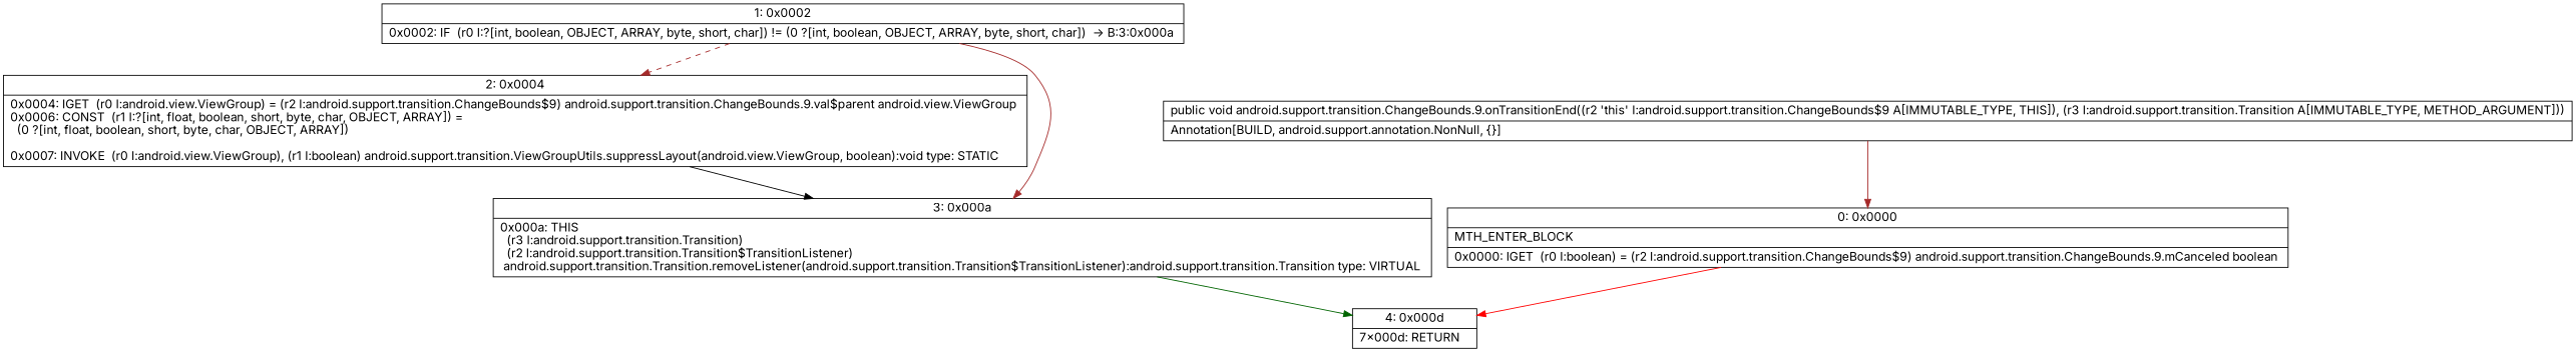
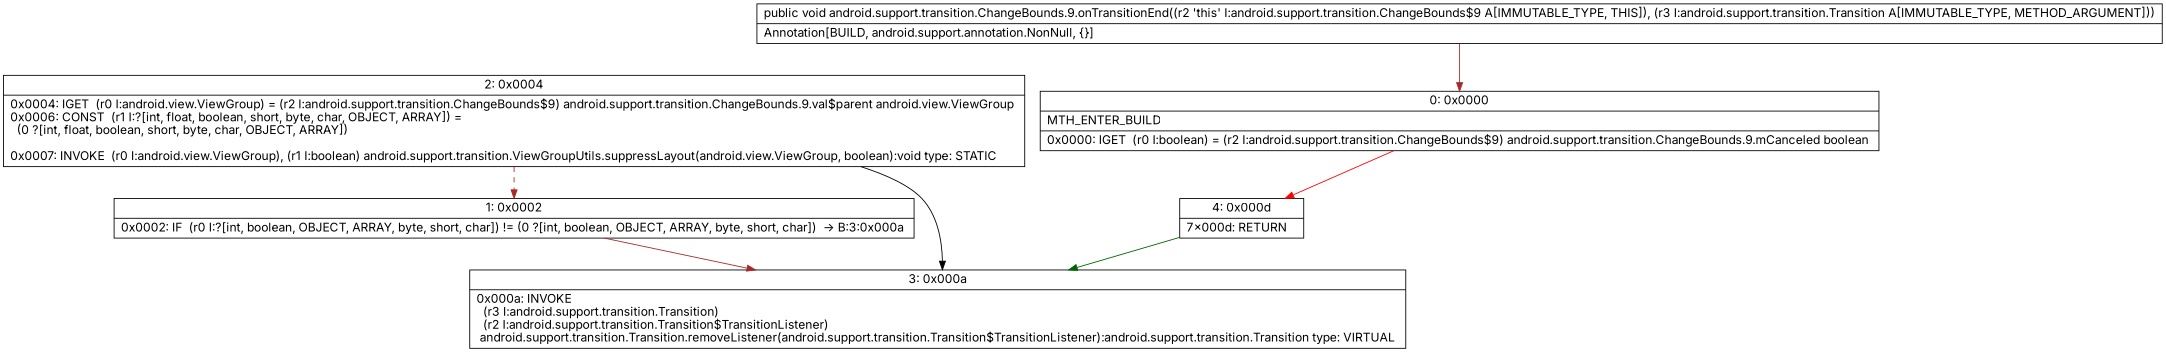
  digraph {
    fontname=Inter
    node [fontname=Inter shape=record]
    edge [color=brown fontname=Inter]
-   n1 [label="{0\:\ 0x0000|MTH_ENTER_BLOCK\l|0x0000: IGET  (r0 I:boolean) = (r2 I:android.support.transition.ChangeBounds$9) android.support.transition.ChangeBounds.9.mCanceled boolean \l}"]
+   n1 [label="{0\:\ 0x0000|MTH_ENTER_BUILD\l|0x0000: IGET  (r0 I:boolean) = (r2 I:android.support.transition.ChangeBounds$9) android.support.transition.ChangeBounds.9.mCanceled boolean \l}"]
    n2 [label="{4\:\ 0x000d|7x000d: RETURN   \l}"]
    n3 [label="{1\:\ 0x0002|0x0002: IF  (r0 I:?[int, boolean, OBJECT, ARRAY, byte, short, char]) != (0 ?[int, boolean, OBJECT, ARRAY, byte, short, char])  \-\> B:3:0x000a \l}"]
    n4 [label="{2\:\ 0x0004|0x0004: IGET  (r0 I:android.view.ViewGroup) = (r2 I:android.support.transition.ChangeBounds$9) android.support.transition.ChangeBounds.9.val$parent android.view.ViewGroup \l0x0006: CONST  (r1 I:?[int, float, boolean, short, byte, char, OBJECT, ARRAY]) = \l  (0 ?[int, float, boolean, short, byte, char, OBJECT, ARRAY])\l \l0x0007: INVOKE  (r0 I:android.view.ViewGroup), (r1 I:boolean) android.support.transition.ViewGroupUtils.suppressLayout(android.view.ViewGroup, boolean):void type: STATIC \l}"]
-   n5 [label="{3\:\ 0x000a|0x000a: THIS  \l  (r3 I:android.support.transition.Transition)\l  (r2 I:android.support.transition.Transition$TransitionListener)\l android.support.transition.Transition.removeListener(android.support.transition.Transition$TransitionListener):android.support.transition.Transition type: VIRTUAL \l}"]
+   n5 [label="{3\:\ 0x000a|0x000a: INVOKE  \l  (r3 I:android.support.transition.Transition)\l  (r2 I:android.support.transition.Transition$TransitionListener)\l android.support.transition.Transition.removeListener(android.support.transition.Transition$TransitionListener):android.support.transition.Transition type: VIRTUAL \l}"]
    n6 [label="{public void android.support.transition.ChangeBounds.9.onTransitionEnd((r2 'this' I:android.support.transition.ChangeBounds$9 A[IMMUTABLE_TYPE, THIS]), (r3 I:android.support.transition.Transition A[IMMUTABLE_TYPE, METHOD_ARGUMENT]))  | Annotation[BUILD, android.support.annotation.NonNull, \{\}]\l}"]
    n1 -> n2 [color=red]
-   n3 -> n4 [style=dashed]
+   n4 -> n3 [style=dashed]
    n3 -> n5
    n4 -> n5 [color=black]
-   n5 -> n2 [color=darkgreen]
+   n2 -> n5 [color=darkgreen]
    n6 -> n1
  }
